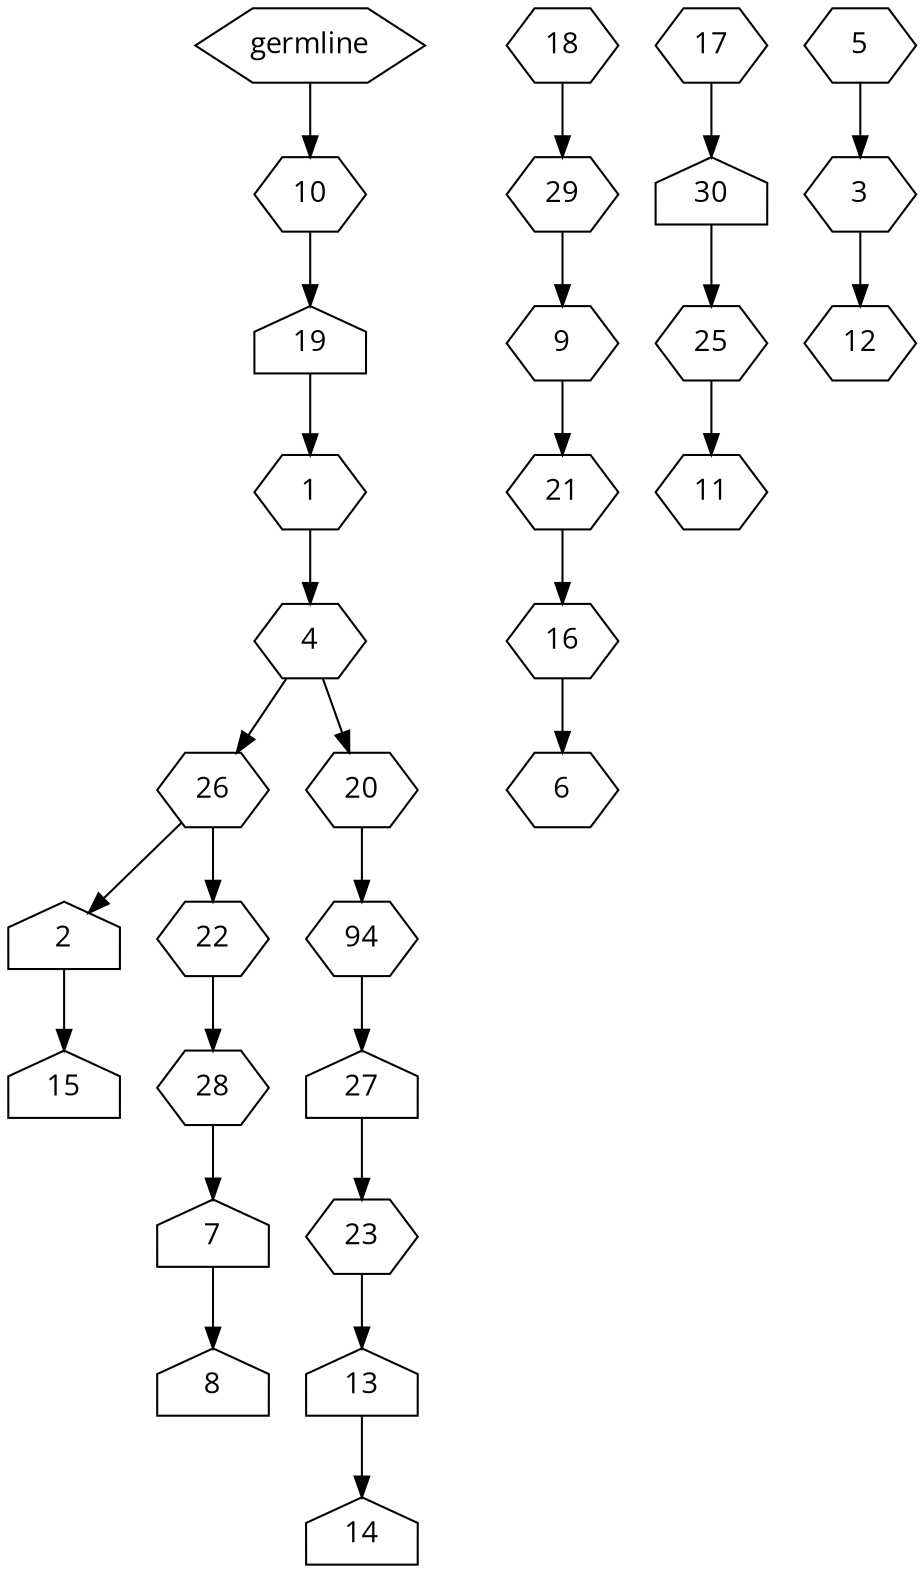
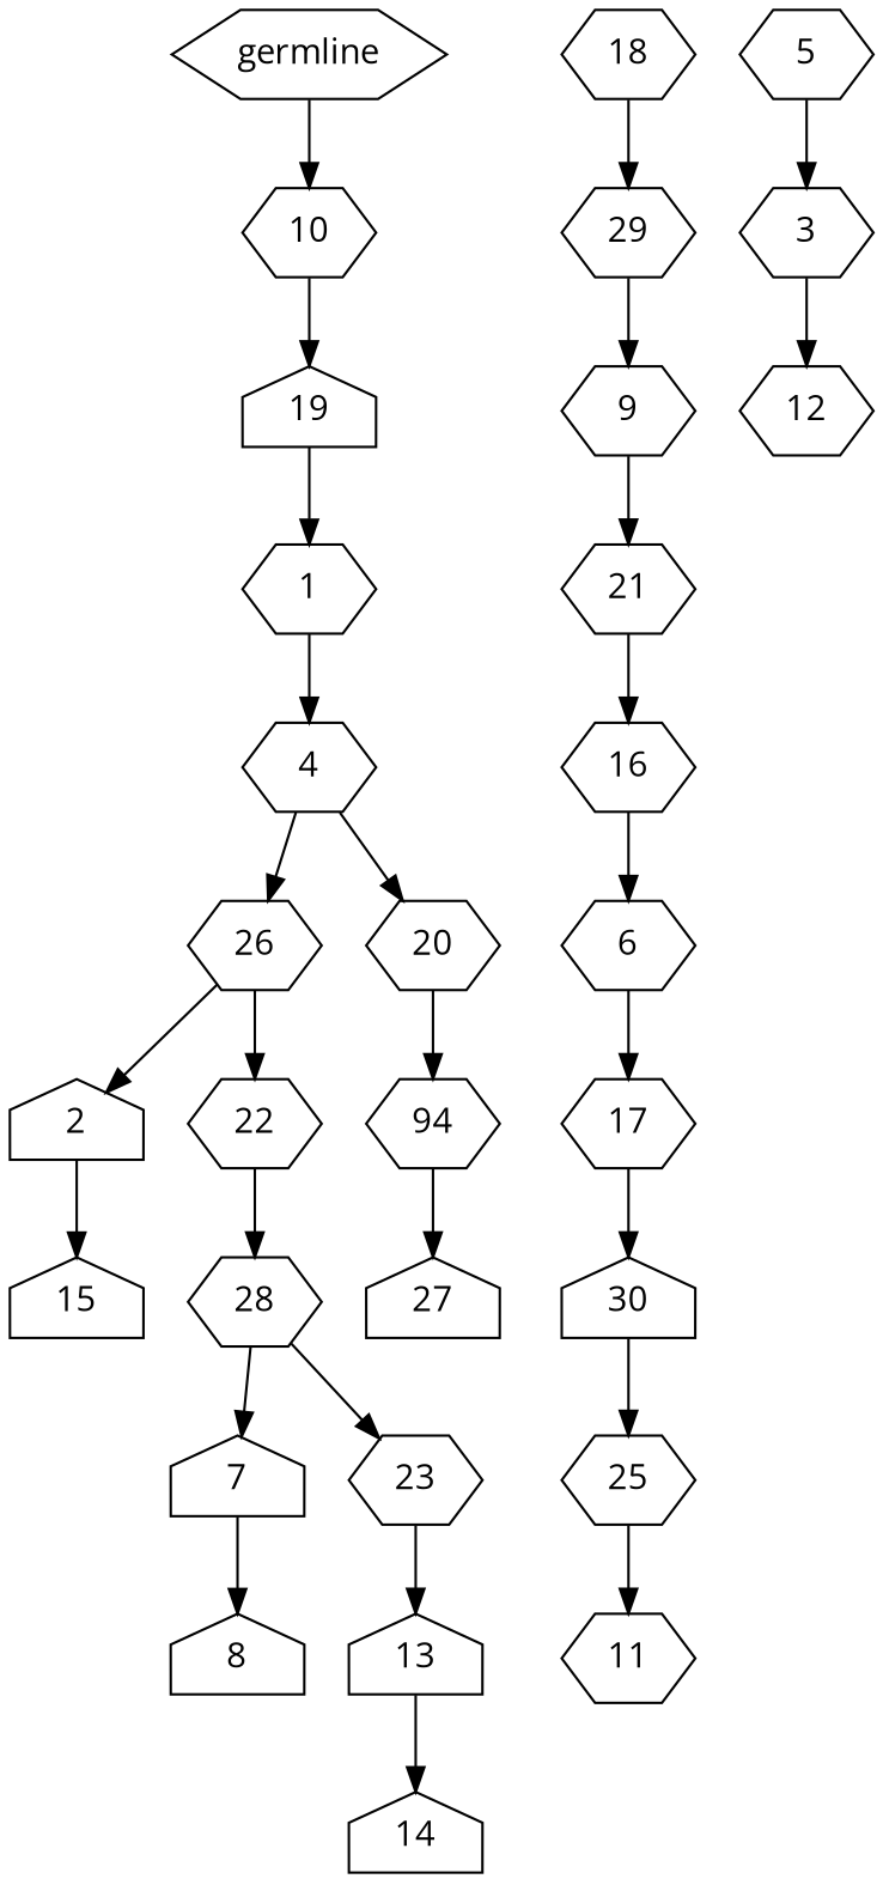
  digraph {
    fontname="Open Sans"
    node [fontname="Open Sans" shape=hexagon]
    edge [fontname="Open Sans"]
    n1 [label=germline]
    n2 [label=10]
    n3 [label=19 shape=house]
    n4 [label=1]
    n5 [label=4]
    n6 [label=26]
    n7 [label=20]
    n8 [label=18]
    n9 [label=29]
    n10 [label=2 shape=house]
    n11 [label=22]
    n12 [label=94]
    n13 [label=9]
    n14 [label=21]
    n15 [label=16]
    n16 [label=6]
    n17 [label=17]
    n18 [label=30 shape=house]
    n19 [label=25]
    n20 [label=11]
    n21 [label=15 shape=house]
    n22 [label=28]
    n23 [label=5]
    n24 [label=3]
    n25 [label=12]
    n26 [label=7 shape=house]
    n27 [label=8 shape=house]
    n28 [label=27 shape=house]
    n29 [label=23]
    n30 [label=13 shape=house]
    n31 [label=14 shape=house]
    n1 -> n2
    n2 -> n3
    n3 -> n4
    n4 -> n5
    n5 -> n6
    n5 -> n7
    n6 -> n10
    n6 -> n11
    n7 -> n12
    n8 -> n9
    n9 -> n13
    n10 -> n21
    n11 -> n22
    n12 -> n28
    n13 -> n14
    n14 -> n15
    n15 -> n16
+   n16 -> n17
    n17 -> n18
    n18 -> n19
    n19 -> n20
    n22 -> n26
    n23 -> n24
    n24 -> n25
    n26 -> n27
-   n28 -> n29
+   n22 -> n29
    n29 -> n30
    n30 -> n31
  }
